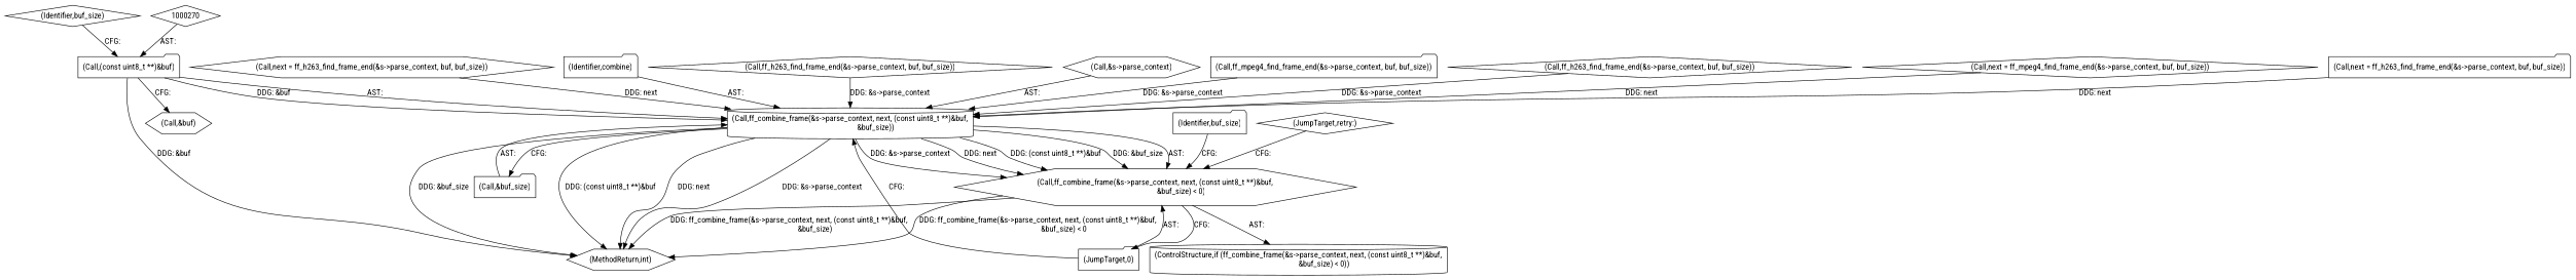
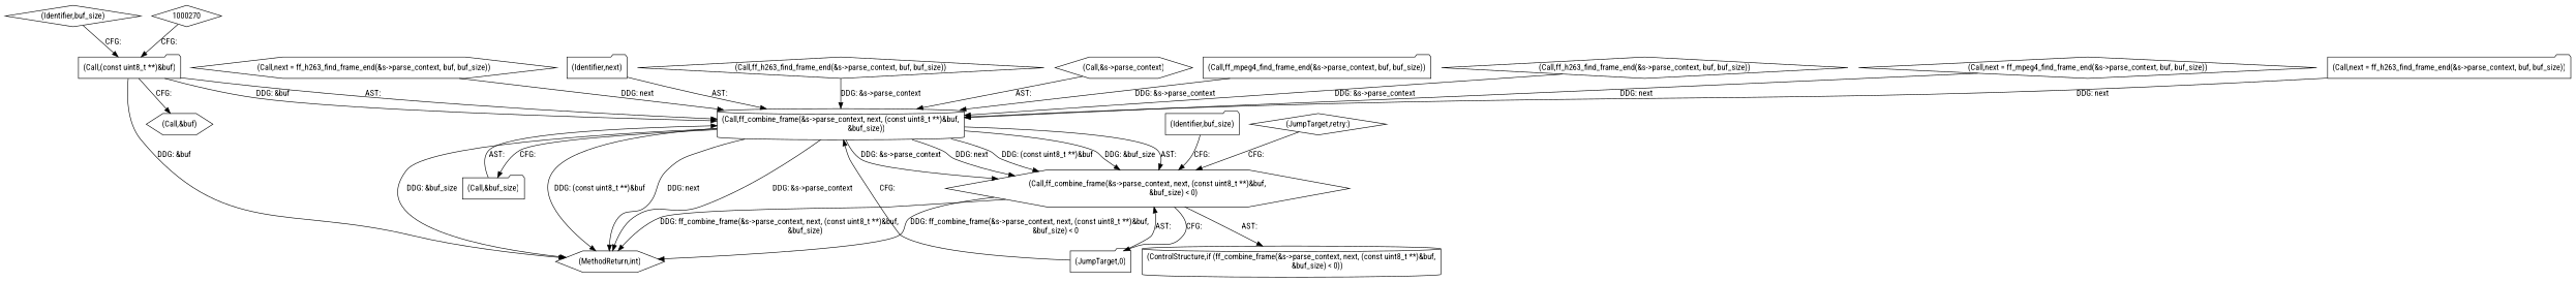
  digraph {
    fontname="Roboto Condensed"
    node [fontname="Roboto Condensed" shape=folder]
    edge [fontname="Roboto Condensed"]
    n1 [label="(Call,(const uint8_t **)&buf)"]
    n2 [label="(Call,ff_combine_frame(&s->parse_context, next, (const uint8_t **)&buf,\n                             &buf_size))" shape=cylinder]
    n3 [label="(MethodReturn,int)" shape=hexagon]
    n4 [label="(Call,&buf)" shape=hexagon]
    n5 [label="(Call,ff_combine_frame(&s->parse_context, next, (const uint8_t **)&buf,\n                             &buf_size) < 0)" shape=hexagon]
    n6 [label="(Call,&buf_size)"]
    n7 [label="(JumpTarget,0)"]
    n8 [label="(ControlStructure,if (ff_combine_frame(&s->parse_context, next, (const uint8_t **)&buf,\n                             &buf_size) < 0))" shape=cylinder]
    n9 [label="(Call,next = ff_h263_find_frame_end(&s->parse_context, buf, buf_size))" shape=hexagon]
-   n10 [label="(Identifier,combine)"]
+   n10 [label="(Identifier,next)"]
    n11 [label="(JumpTarget,retry:)" shape=diamond]
    n12 [label="(Call,ff_h263_find_frame_end(&s->parse_context, buf, buf_size))" shape=diamond]
    n13 [label="(Call,&s->parse_context)" shape=hexagon]
    n14 [label="(Call,ff_mpeg4_find_frame_end(&s->parse_context, buf, buf_size))"]
    n15 [label="(Call,ff_h263_find_frame_end(&s->parse_context, buf, buf_size))" shape=diamond]
    n16 [label="(Call,next = ff_mpeg4_find_frame_end(&s->parse_context, buf, buf_size))" shape=diamond]
    n17 [label="(Call,next = ff_h263_find_frame_end(&s->parse_context, buf, buf_size))"]
    n18 [label="(Identifier,buf_size)"]
    n19 [label="(Identifier,buf_size)" shape=diamond]
    1000270 [shape=diamond]
    n1 -> n2 [label="AST: "]
    n1 -> n2 [label="DDG: &buf"]
    n1 -> n3 [label="DDG: &buf"]
    n1 -> n4 [label="CFG: "]
    n2 -> n3 [label="DDG: (const uint8_t **)&buf"]
    n2 -> n3 [label="DDG: next"]
    n2 -> n3 [label="DDG: &s->parse_context"]
    n2 -> n3 [label="DDG: &buf_size"]
    n2 -> n5 [label="AST: "]
    n2 -> n5 [label="DDG: &s->parse_context"]
    n2 -> n5 [label="DDG: next"]
    n2 -> n5 [label="DDG: (const uint8_t **)&buf"]
    n2 -> n5 [label="DDG: &buf_size"]
    n2 -> n6 [label="CFG: "]
    n5 -> n3 [label="DDG: ff_combine_frame(&s->parse_context, next, (const uint8_t **)&buf,\n                             &buf_size)"]
    n5 -> n3 [label="DDG: ff_combine_frame(&s->parse_context, next, (const uint8_t **)&buf,\n                             &buf_size) < 0"]
    n5 -> n7 [label="CFG: "]
    n5 -> n8 [label="AST: "]
    n6 -> n2 [label="AST: "]
    n7 -> n2 [label="CFG: "]
    n7 -> n5 [label="AST: "]
    n9 -> n2 [label="DDG: next"]
    n10 -> n2 [label="AST: "]
    n11 -> n5 [label="CFG: "]
    n12 -> n2 [label="DDG: &s->parse_context"]
    n13 -> n2 [label="AST: "]
    n14 -> n2 [label="DDG: &s->parse_context"]
    n15 -> n2 [label="DDG: &s->parse_context"]
    n16 -> n2 [label="DDG: next"]
    n17 -> n2 [label="DDG: next"]
    n18 -> n5 [label="CFG: "]
    n19 -> n1 [label="CFG: "]
-   1000270 -> n1 [label="AST: "]
+   1000270 -> n1 [label="CFG: "]
  }
